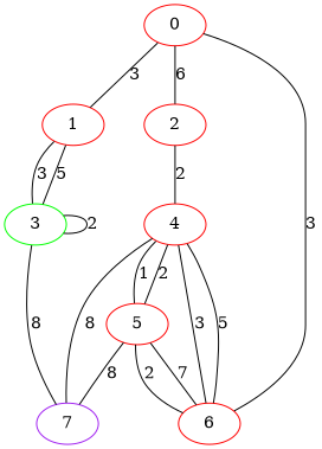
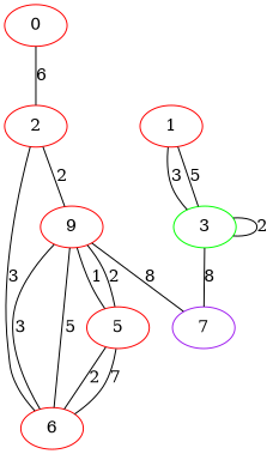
  graph {
    node [color=red weight=1]
    0
    1
    2
    3 [color=green weight=2]
-   4
+   4 [label=9]
    6
    7 [color=purple weight=4]
    5
-   0 -- 1 [label=3]
    0 -- 2 [label=6]
    1 -- 3 [label=3]
    1 -- 3 [label=5]
    2 -- 4 [label=2]
-   0 -- 6 [label=3]
+   2 -- 6 [label=3]
    3 -- 3 [label=2]
    3 -- 7 [label=8]
    4 -- 6 [label=3]
    4 -- 6 [label=5]
    4 -- 7 [label=8]
    4 -- 5 [label=1]
    4 -- 5 [label=2]
    5 -- 6 [label=2]
    5 -- 6 [label=7]
-   5 -- 7 [label=8]
  }
